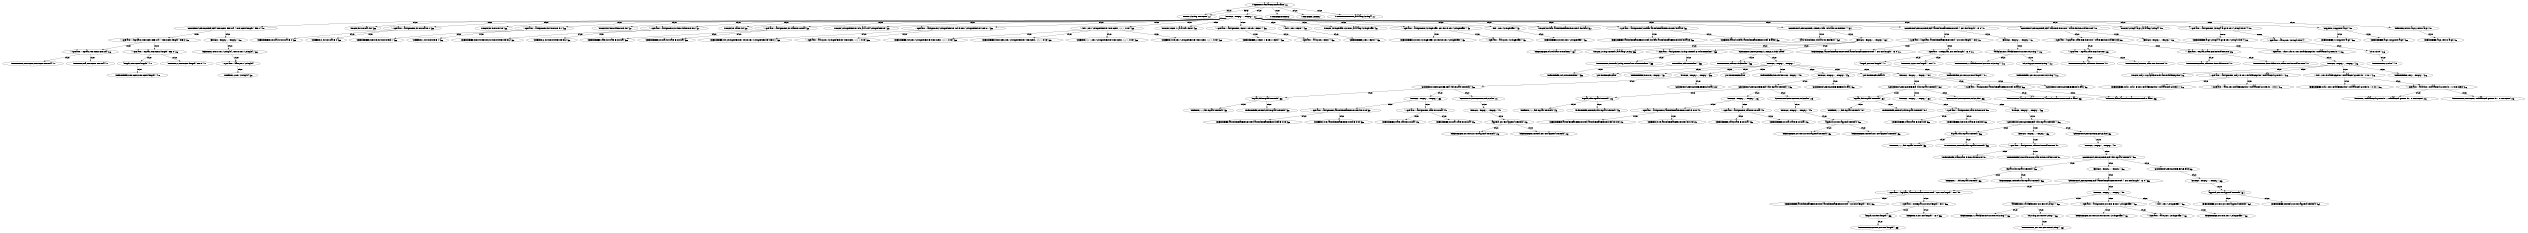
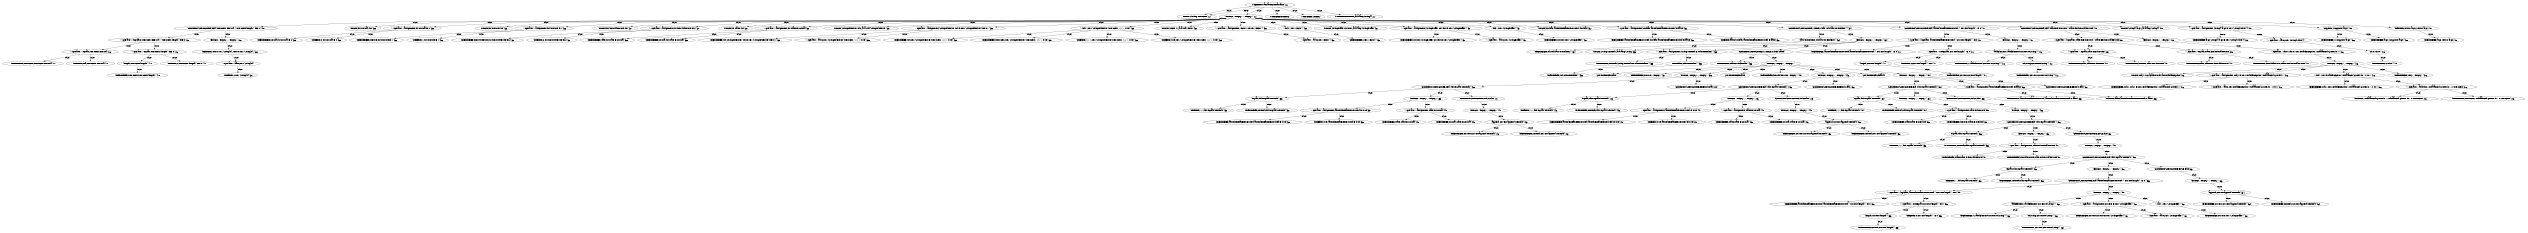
  digraph {
    n1 [label=<(METHOD,translateCommandline)<SUB>417</SUB>>]
    n2 [label=<(PARAM,String toProcess)<SUB>417</SUB>>]
    n3 [label=<(BLOCK,&lt;empty&gt;,&lt;empty&gt;)<SUB>417</SUB>>]
    n4 [label=<(MODIFIER,PUBLIC)>]
    n5 [label=<(MODIFIER,STATIC)>]
    n6 [label=<(METHOD_RETURN,java.lang.String[])<SUB>417</SUB>>]
    n7 [label=<(CONTROL_STRUCTURE,IF,if (toProcess == null || toProcess.length() == 0))<SUB>418</SUB>>]
    n8 [label=<(LOCAL,int normal: int)<SUB>425</SUB>>]
    n9 [label=<(&lt;operator&gt;.assignment,int normal = 0)<SUB>425</SUB>>]
    n10 [label=<(LOCAL,int inQuote: int)<SUB>426</SUB>>]
    n11 [label=<(&lt;operator&gt;.assignment,int inQuote = 1)<SUB>426</SUB>>]
    n12 [label=<(LOCAL,int inDoubleQuote: int)<SUB>427</SUB>>]
    n13 [label=<(&lt;operator&gt;.assignment,int inDoubleQuote = 2)<SUB>427</SUB>>]
    n14 [label=<(LOCAL,int state: int)<SUB>428</SUB>>]
    n15 [label=<(&lt;operator&gt;.assignment,int state = normal)<SUB>428</SUB>>]
    n16 [label=<(LOCAL,StringTokenizer tok: java.util.StringTokenizer)<SUB>429</SUB>>]
    n17 [label=<(&lt;operator&gt;.assignment,StringTokenizer tok = new StringTokenizer(toPro...)<SUB>429</SUB>>]
    n18 [label=<(&lt;init&gt;,new StringTokenizer(toProcess, &quot;\&quot;\' &quot;, true))<SUB>429</SUB>>]
    n19 [label=<(LOCAL,Vector v: java.util.Vector)<SUB>430</SUB>>]
    n20 [label=<(&lt;operator&gt;.assignment,Vector v = new Vector())<SUB>430</SUB>>]
    n21 [label=<(&lt;init&gt;,new Vector())<SUB>430</SUB>>]
    n22 [label=<(LOCAL,StringBuffer current: java.lang.StringBuffer)<SUB>431</SUB>>]
    n23 [label=<(&lt;operator&gt;.assignment,StringBuffer current = new StringBuffer())<SUB>431</SUB>>]
    n24 [label=<(&lt;init&gt;,new StringBuffer())<SUB>431</SUB>>]
    n25 [label=<(LOCAL,boolean lastTokenHasBeenQuoted: boolean)<SUB>432</SUB>>]
    n26 [label=<(&lt;operator&gt;.assignment,boolean lastTokenHasBeenQuoted = false)<SUB>432</SUB>>]
    n27 [label=<(CONTROL_STRUCTURE,WHILE,while (tok.hasMoreTokens()))<SUB>434</SUB>>]
    n28 [label=<(CONTROL_STRUCTURE,IF,if (lastTokenHasBeenQuoted || current.length() != 0))<SUB>471</SUB>>]
    n29 [label=<(CONTROL_STRUCTURE,IF,if (state == inQuote || state == inDoubleQuote))<SUB>475</SUB>>]
    n30 [label=<(LOCAL,String[] args: java.lang.String[])<SUB>479</SUB>>]
    n31 [label=<(&lt;operator&gt;.assignment,String[] args = new String[v.size()])<SUB>479</SUB>>]
    n32 [label=<(copyInto,v.copyInto(args))<SUB>480</SUB>>]
    n33 [label=<(RETURN,return args;,return args;)<SUB>481</SUB>>]
    n34 [label=<(&lt;operator&gt;.logicalOr,toProcess == null || toProcess.length() == 0)<SUB>418</SUB>>]
    n35 [label=<(BLOCK,&lt;empty&gt;,&lt;empty&gt;)<SUB>418</SUB>>]
    n36 [label=<(IDENTIFIER,normal,int normal = 0)<SUB>425</SUB>>]
    n37 [label=<(LITERAL,0,int normal = 0)<SUB>425</SUB>>]
    n38 [label=<(IDENTIFIER,inQuote,int inQuote = 1)<SUB>426</SUB>>]
    n39 [label=<(LITERAL,1,int inQuote = 1)<SUB>426</SUB>>]
    n40 [label=<(IDENTIFIER,inDoubleQuote,int inDoubleQuote = 2)<SUB>427</SUB>>]
    n41 [label=<(LITERAL,2,int inDoubleQuote = 2)<SUB>427</SUB>>]
    n42 [label=<(IDENTIFIER,state,int state = normal)<SUB>428</SUB>>]
    n43 [label=<(IDENTIFIER,normal,int state = normal)<SUB>428</SUB>>]
    n44 [label=<(IDENTIFIER,tok,StringTokenizer tok = new StringTokenizer(toPro...)<SUB>429</SUB>>]
    n45 [label=<(&lt;operator&gt;.alloc,new StringTokenizer(toProcess, &quot;\&quot;\' &quot;, true))<SUB>429</SUB>>]
    n46 [label=<(IDENTIFIER,tok,new StringTokenizer(toProcess, &quot;\&quot;\' &quot;, true))<SUB>429</SUB>>]
    n47 [label=<(IDENTIFIER,toProcess,new StringTokenizer(toProcess, &quot;\&quot;\' &quot;, true))<SUB>429</SUB>>]
    n48 [label=<(LITERAL,&quot;\&quot;\' &quot;,new StringTokenizer(toProcess, &quot;\&quot;\' &quot;, true))<SUB>429</SUB>>]
    n49 [label=<(LITERAL,true,new StringTokenizer(toProcess, &quot;\&quot;\' &quot;, true))<SUB>429</SUB>>]
-   n50 [label=<(IDENTIFIER,v,Vector v = new Vector())<SUB>430</SUB>>]
    n51 [label=<(&lt;operator&gt;.alloc,new Vector())<SUB>430</SUB>>]
    n52 [label=<(IDENTIFIER,v,new Vector())<SUB>430</SUB>>]
    n53 [label=<(IDENTIFIER,current,StringBuffer current = new StringBuffer())<SUB>431</SUB>>]
    n54 [label=<(&lt;operator&gt;.alloc,new StringBuffer())<SUB>431</SUB>>]
    n55 [label=<(IDENTIFIER,current,new StringBuffer())<SUB>431</SUB>>]
    n56 [label=<(IDENTIFIER,lastTokenHasBeenQuoted,boolean lastTokenHasBeenQuoted = false)<SUB>432</SUB>>]
    n57 [label=<(LITERAL,false,boolean lastTokenHasBeenQuoted = false)<SUB>432</SUB>>]
    n58 [label=<(hasMoreTokens,tok.hasMoreTokens())<SUB>434</SUB>>]
    n59 [label=<(BLOCK,&lt;empty&gt;,&lt;empty&gt;)<SUB>434</SUB>>]
    n60 [label=<(&lt;operator&gt;.logicalOr,lastTokenHasBeenQuoted || current.length() != 0)<SUB>471</SUB>>]
    n61 [label=<(BLOCK,&lt;empty&gt;,&lt;empty&gt;)<SUB>471</SUB>>]
    n62 [label=<(&lt;operator&gt;.logicalOr,state == inQuote || state == inDoubleQuote)<SUB>475</SUB>>]
    n63 [label=<(BLOCK,&lt;empty&gt;,&lt;empty&gt;)<SUB>475</SUB>>]
    n64 [label=<(IDENTIFIER,args,String[] args = new String[v.size()])<SUB>479</SUB>>]
    n65 [label=<(&lt;operator&gt;.alloc,new String[v.size()])>]
    n66 [label=<(IDENTIFIER,v,v.copyInto(args))<SUB>480</SUB>>]
    n67 [label=<(IDENTIFIER,args,v.copyInto(args))<SUB>480</SUB>>]
    n68 [label=<(IDENTIFIER,args,return args;)<SUB>481</SUB>>]
    n69 [label=<(&lt;operator&gt;.equals,toProcess == null)<SUB>418</SUB>>]
    n70 [label=<(&lt;operator&gt;.equals,toProcess.length() == 0)<SUB>418</SUB>>]
    n71 [label=<(RETURN,return new String[0];,return new String[0];)<SUB>420</SUB>>]
    n72 [label=<(IDENTIFIER,toProcess,toProcess == null)<SUB>418</SUB>>]
    n73 [label=<(LITERAL,null,toProcess == null)<SUB>418</SUB>>]
    n74 [label=<(length,toProcess.length())<SUB>418</SUB>>]
    n75 [label=<(LITERAL,0,toProcess.length() == 0)<SUB>418</SUB>>]
    n76 [label=<(IDENTIFIER,toProcess,toProcess.length())<SUB>418</SUB>>]
    n77 [label=<(&lt;operator&gt;.alloc,new String[0])>]
    n78 [label=<(LITERAL,0,new String[0])<SUB>420</SUB>>]
    n79 [label=<(IDENTIFIER,tok,tok.hasMoreTokens())<SUB>434</SUB>>]
    n80 [label=<(LOCAL,String nextTok: java.lang.String)<SUB>435</SUB>>]
    n81 [label=<(&lt;operator&gt;.assignment,String nextTok = tok.nextToken())<SUB>435</SUB>>]
    n82 [label=<(CONTROL_STRUCTURE,SWITCH,switch(state))>]
    n83 [label=<(IDENTIFIER,nextTok,String nextTok = tok.nextToken())<SUB>435</SUB>>]
    n84 [label=<(nextToken,tok.nextToken())<SUB>435</SUB>>]
    n85 [label=<(IDENTIFIER,state,switch(state))<SUB>436</SUB>>]
    n86 [label=<(BLOCK,&lt;empty&gt;,&lt;empty&gt;)>]
    n87 [label=<(IDENTIFIER,tok,tok.nextToken())<SUB>435</SUB>>]
    n88 [label=<(JUMP_TARGET,case)>]
    n89 [label=<(IDENTIFIER,inQuote,&lt;empty&gt;)<SUB>437</SUB>>]
    n90 [label=<(BLOCK,&lt;empty&gt;,&lt;empty&gt;)<SUB>438</SUB>>]
    n91 [label=<(JUMP_TARGET,case)>]
    n92 [label=<(IDENTIFIER,inDoubleQuote,&lt;empty&gt;)<SUB>445</SUB>>]
    n93 [label=<(BLOCK,&lt;empty&gt;,&lt;empty&gt;)<SUB>446</SUB>>]
    n94 [label=<(JUMP_TARGET,default)>]
    n95 [label=<(BLOCK,&lt;empty&gt;,&lt;empty&gt;)<SUB>454</SUB>>]
    n96 [label=<(CONTROL_STRUCTURE,IF,if (this.equals(nextTok)))<SUB>438</SUB>>]
    n97 [label=<(CONTROL_STRUCTURE,BREAK,break;)<SUB>444</SUB>>]
    n98 [label=<(CONTROL_STRUCTURE,IF,if (this.equals(nextTok)))<SUB>446</SUB>>]
    n99 [label=<(CONTROL_STRUCTURE,BREAK,break;)<SUB>452</SUB>>]
    n100 [label=<(CONTROL_STRUCTURE,IF,if (this.equals(nextTok)))<SUB>454</SUB>>]
    n101 [label=<(&lt;operator&gt;.assignment,lastTokenHasBeenQuoted = false)<SUB>466</SUB>>]
    n102 [label=<(CONTROL_STRUCTURE,BREAK,break;)<SUB>467</SUB>>]
    n103 [label=<(equals,this.equals(nextTok))<SUB>438</SUB>>]
    n104 [label=<(BLOCK,&lt;empty&gt;,&lt;empty&gt;)<SUB>438</SUB>>]
    n105 [label=<(CONTROL_STRUCTURE,ELSE,else)<SUB>441</SUB>>]
    n106 [label=<(LITERAL,&quot;\'&quot;,this.equals(nextTok))<SUB>438</SUB>>]
    n107 [label=<(IDENTIFIER,nextTok,this.equals(nextTok))<SUB>438</SUB>>]
    n108 [label=<(&lt;operator&gt;.assignment,lastTokenHasBeenQuoted = true)<SUB>439</SUB>>]
    n109 [label=<(&lt;operator&gt;.assignment,state = normal)<SUB>440</SUB>>]
    n110 [label=<(BLOCK,&lt;empty&gt;,&lt;empty&gt;)<SUB>441</SUB>>]
    n111 [label=<(IDENTIFIER,lastTokenHasBeenQuoted,lastTokenHasBeenQuoted = true)<SUB>439</SUB>>]
    n112 [label=<(LITERAL,true,lastTokenHasBeenQuoted = true)<SUB>439</SUB>>]
    n113 [label=<(IDENTIFIER,state,state = normal)<SUB>440</SUB>>]
    n114 [label=<(IDENTIFIER,normal,state = normal)<SUB>440</SUB>>]
    n115 [label=<(append,current.append(nextTok))<SUB>442</SUB>>]
    n116 [label=<(IDENTIFIER,current,current.append(nextTok))<SUB>442</SUB>>]
    n117 [label=<(IDENTIFIER,nextTok,current.append(nextTok))<SUB>442</SUB>>]
    n118 [label=<(equals,this.equals(nextTok))<SUB>446</SUB>>]
    n119 [label=<(BLOCK,&lt;empty&gt;,&lt;empty&gt;)<SUB>446</SUB>>]
    n120 [label=<(CONTROL_STRUCTURE,ELSE,else)<SUB>449</SUB>>]
    n121 [label=<(LITERAL,&quot;\&quot;&quot;,this.equals(nextTok))<SUB>446</SUB>>]
    n122 [label=<(IDENTIFIER,nextTok,this.equals(nextTok))<SUB>446</SUB>>]
    n123 [label=<(&lt;operator&gt;.assignment,lastTokenHasBeenQuoted = true)<SUB>447</SUB>>]
    n124 [label=<(&lt;operator&gt;.assignment,state = normal)<SUB>448</SUB>>]
    n125 [label=<(BLOCK,&lt;empty&gt;,&lt;empty&gt;)<SUB>449</SUB>>]
    n126 [label=<(IDENTIFIER,lastTokenHasBeenQuoted,lastTokenHasBeenQuoted = true)<SUB>447</SUB>>]
    n127 [label=<(LITERAL,true,lastTokenHasBeenQuoted = true)<SUB>447</SUB>>]
    n128 [label=<(IDENTIFIER,state,state = normal)<SUB>448</SUB>>]
    n129 [label=<(IDENTIFIER,normal,state = normal)<SUB>448</SUB>>]
    n130 [label=<(append,current.append(nextTok))<SUB>450</SUB>>]
    n131 [label=<(IDENTIFIER,current,current.append(nextTok))<SUB>450</SUB>>]
    n132 [label=<(IDENTIFIER,nextTok,current.append(nextTok))<SUB>450</SUB>>]
    n133 [label=<(equals,this.equals(nextTok))<SUB>454</SUB>>]
    n134 [label=<(BLOCK,&lt;empty&gt;,&lt;empty&gt;)<SUB>454</SUB>>]
    n135 [label=<(CONTROL_STRUCTURE,ELSE,else)<SUB>456</SUB>>]
    n136 [label=<(IDENTIFIER,lastTokenHasBeenQuoted,lastTokenHasBeenQuoted = false)<SUB>466</SUB>>]
    n137 [label=<(LITERAL,false,lastTokenHasBeenQuoted = false)<SUB>466</SUB>>]
    n138 [label=<(LITERAL,&quot;\'&quot;,this.equals(nextTok))<SUB>454</SUB>>]
    n139 [label=<(IDENTIFIER,nextTok,this.equals(nextTok))<SUB>454</SUB>>]
    n140 [label=<(&lt;operator&gt;.assignment,state = inQuote)<SUB>455</SUB>>]
    n141 [label=<(BLOCK,&lt;empty&gt;,&lt;empty&gt;)<SUB>456</SUB>>]
    n142 [label=<(IDENTIFIER,state,state = inQuote)<SUB>455</SUB>>]
    n143 [label=<(IDENTIFIER,inQuote,state = inQuote)<SUB>455</SUB>>]
    n144 [label=<(CONTROL_STRUCTURE,IF,if (this.equals(nextTok)))<SUB>456</SUB>>]
    n145 [label=<(equals,this.equals(nextTok))<SUB>456</SUB>>]
    n146 [label=<(BLOCK,&lt;empty&gt;,&lt;empty&gt;)<SUB>456</SUB>>]
    n147 [label=<(CONTROL_STRUCTURE,ELSE,else)<SUB>458</SUB>>]
    n148 [label=<(LITERAL,&quot;\&quot;&quot;,this.equals(nextTok))<SUB>456</SUB>>]
    n149 [label=<(IDENTIFIER,nextTok,this.equals(nextTok))<SUB>456</SUB>>]
    n150 [label=<(&lt;operator&gt;.assignment,state = inDoubleQuote)<SUB>457</SUB>>]
    n151 [label=<(BLOCK,&lt;empty&gt;,&lt;empty&gt;)<SUB>458</SUB>>]
    n152 [label=<(IDENTIFIER,state,state = inDoubleQuote)<SUB>457</SUB>>]
    n153 [label=<(IDENTIFIER,inDoubleQuote,state = inDoubleQuote)<SUB>457</SUB>>]
    n154 [label=<(CONTROL_STRUCTURE,IF,if (this.equals(nextTok)))<SUB>458</SUB>>]
    n155 [label=<(equals,this.equals(nextTok))<SUB>458</SUB>>]
    n156 [label=<(BLOCK,&lt;empty&gt;,&lt;empty&gt;)<SUB>458</SUB>>]
    n157 [label=<(CONTROL_STRUCTURE,ELSE,else)<SUB>463</SUB>>]
    n158 [label=<(LITERAL,&quot; &quot;,this.equals(nextTok))<SUB>458</SUB>>]
    n159 [label=<(IDENTIFIER,nextTok,this.equals(nextTok))<SUB>458</SUB>>]
    n160 [label=<(CONTROL_STRUCTURE,IF,if (lastTokenHasBeenQuoted || current.length() != 0))<SUB>459</SUB>>]
    n161 [label=<(BLOCK,&lt;empty&gt;,&lt;empty&gt;)<SUB>463</SUB>>]
    n162 [label=<(&lt;operator&gt;.logicalOr,lastTokenHasBeenQuoted || current.length() != 0)<SUB>459</SUB>>]
    n163 [label=<(BLOCK,&lt;empty&gt;,&lt;empty&gt;)<SUB>459</SUB>>]
    n164 [label=<(IDENTIFIER,lastTokenHasBeenQuoted,lastTokenHasBeenQuoted || current.length() != 0)<SUB>459</SUB>>]
    n165 [label=<(&lt;operator&gt;.notEquals,current.length() != 0)<SUB>459</SUB>>]
    n166 [label=<(addElement,v.addElement(current.toString()))<SUB>460</SUB>>]
    n167 [label=<(&lt;operator&gt;.assignment,current = new StringBuffer())<SUB>461</SUB>>]
    n168 [label=<(&lt;init&gt;,new StringBuffer())<SUB>461</SUB>>]
    n169 [label=<(length,current.length())<SUB>459</SUB>>]
    n170 [label=<(LITERAL,0,current.length() != 0)<SUB>459</SUB>>]
    n171 [label=<(IDENTIFIER,current,current.length())<SUB>459</SUB>>]
    n172 [label=<(IDENTIFIER,v,v.addElement(current.toString()))<SUB>460</SUB>>]
    n173 [label=<(toString,current.toString())<SUB>460</SUB>>]
    n174 [label=<(IDENTIFIER,current,current = new StringBuffer())<SUB>461</SUB>>]
    n175 [label=<(&lt;operator&gt;.alloc,new StringBuffer())<SUB>461</SUB>>]
    n176 [label=<(IDENTIFIER,current,new StringBuffer())<SUB>461</SUB>>]
    n177 [label=<(IDENTIFIER,current,current.toString())<SUB>460</SUB>>]
    n178 [label=<(append,current.append(nextTok))<SUB>464</SUB>>]
    n179 [label=<(IDENTIFIER,current,current.append(nextTok))<SUB>464</SUB>>]
    n180 [label=<(IDENTIFIER,nextTok,current.append(nextTok))<SUB>464</SUB>>]
    n181 [label=<(IDENTIFIER,lastTokenHasBeenQuoted,lastTokenHasBeenQuoted || current.length() != 0)<SUB>471</SUB>>]
    n182 [label=<(&lt;operator&gt;.notEquals,current.length() != 0)<SUB>471</SUB>>]
    n183 [label=<(addElement,v.addElement(current.toString()))<SUB>472</SUB>>]
    n184 [label=<(length,current.length())<SUB>471</SUB>>]
    n185 [label=<(LITERAL,0,current.length() != 0)<SUB>471</SUB>>]
    n186 [label=<(IDENTIFIER,current,current.length())<SUB>471</SUB>>]
    n187 [label=<(IDENTIFIER,v,v.addElement(current.toString()))<SUB>472</SUB>>]
    n188 [label=<(toString,current.toString())<SUB>472</SUB>>]
    n189 [label=<(IDENTIFIER,current,current.toString())<SUB>472</SUB>>]
    n190 [label=<(&lt;operator&gt;.equals,state == inQuote)<SUB>475</SUB>>]
    n191 [label=<(&lt;operator&gt;.equals,state == inDoubleQuote)<SUB>475</SUB>>]
    n192 [label=<(&lt;operator&gt;.throw,throw new BuildException(&quot;unbalanced quotes in ...)<SUB>476</SUB>>]
    n193 [label=<(IDENTIFIER,state,state == inQuote)<SUB>475</SUB>>]
    n194 [label=<(IDENTIFIER,inQuote,state == inQuote)<SUB>475</SUB>>]
    n195 [label=<(IDENTIFIER,state,state == inDoubleQuote)<SUB>475</SUB>>]
    n196 [label=<(IDENTIFIER,inDoubleQuote,state == inDoubleQuote)<SUB>475</SUB>>]
    n197 [label=<(BLOCK,&lt;empty&gt;,&lt;empty&gt;)<SUB>476</SUB>>]
    n198 [label=<(LOCAL,$obj1: org.apache.tools.ant.BuildException)<SUB>476</SUB>>]
    n199 [label=<(&lt;operator&gt;.assignment,$obj1 = new BuildException(&quot;unbalanced quotes i...)<SUB>476</SUB>>]
    n200 [label=<(&lt;init&gt;,new BuildException(&quot;unbalanced quotes in &quot; + to...)<SUB>476</SUB>>]
    n201 [label=<(IDENTIFIER,$obj1,&lt;empty&gt;)<SUB>476</SUB>>]
    n202 [label=<(IDENTIFIER,$obj1,$obj1 = new BuildException(&quot;unbalanced quotes i...)<SUB>476</SUB>>]
    n203 [label=<(&lt;operator&gt;.alloc,new BuildException(&quot;unbalanced quotes in &quot; + to...)<SUB>476</SUB>>]
    n204 [label=<(IDENTIFIER,$obj1,new BuildException(&quot;unbalanced quotes in &quot; + to...)<SUB>476</SUB>>]
    n205 [label=<(&lt;operator&gt;.addition,&quot;unbalanced quotes in &quot; + toProcess)<SUB>476</SUB>>]
    n206 [label=<(LITERAL,&quot;unbalanced quotes in &quot;,&quot;unbalanced quotes in &quot; + toProcess)<SUB>476</SUB>>]
    n207 [label=<(IDENTIFIER,toProcess,&quot;unbalanced quotes in &quot; + toProcess)<SUB>476</SUB>>]
    n208 [label=<(size,v.size())<SUB>479</SUB>>]
    n209 [label=<(IDENTIFIER,v,v.size())<SUB>479</SUB>>]
    n1 -> n2 [label="AST: "]
    n1 -> n2 [label="DDG: "]
    n1 -> n3 [label="AST: "]
    n1 -> n4 [label="AST: "]
    n1 -> n5 [label="AST: "]
    n1 -> n6 [label="AST: "]
    n3 -> n7 [label="AST: "]
    n3 -> n8 [label="AST: "]
    n3 -> n9 [label="AST: "]
    n3 -> n10 [label="AST: "]
    n3 -> n11 [label="AST: "]
    n3 -> n12 [label="AST: "]
    n3 -> n13 [label="AST: "]
    n3 -> n14 [label="AST: "]
    n3 -> n15 [label="AST: "]
    n3 -> n16 [label="AST: "]
    n3 -> n17 [label="AST: "]
    n3 -> n18 [label="AST: "]
    n3 -> n19 [label="AST: "]
    n3 -> n20 [label="AST: "]
    n3 -> n21 [label="AST: "]
    n3 -> n22 [label="AST: "]
    n3 -> n23 [label="AST: "]
    n3 -> n24 [label="AST: "]
    n3 -> n25 [label="AST: "]
    n3 -> n26 [label="AST: "]
    n3 -> n27 [label="AST: "]
    n3 -> n28 [label="AST: "]
    n3 -> n29 [label="AST: "]
    n3 -> n30 [label="AST: "]
    n3 -> n31 [label="AST: "]
    n3 -> n32 [label="AST: "]
    n3 -> n33 [label="AST: "]
    n7 -> n34 [label="AST: "]
    n7 -> n35 [label="AST: "]
    n9 -> n36 [label="AST: "]
    n9 -> n37 [label="AST: "]
    n11 -> n38 [label="AST: "]
    n11 -> n39 [label="AST: "]
    n13 -> n40 [label="AST: "]
    n13 -> n41 [label="AST: "]
    n15 -> n42 [label="AST: "]
    n15 -> n43 [label="AST: "]
    n17 -> n44 [label="AST: "]
    n17 -> n45 [label="AST: "]
    n18 -> n46 [label="AST: "]
    n18 -> n47 [label="AST: "]
    n18 -> n48 [label="AST: "]
    n18 -> n49 [label="AST: "]
-   n20 -> n50 [label="AST: "]
    n20 -> n51 [label="AST: "]
    n21 -> n52 [label="AST: "]
    n23 -> n53 [label="AST: "]
    n23 -> n54 [label="AST: "]
    n24 -> n55 [label="AST: "]
    n26 -> n56 [label="AST: "]
    n26 -> n57 [label="AST: "]
    n27 -> n58 [label="AST: "]
    n27 -> n59 [label="AST: "]
    n28 -> n60 [label="AST: "]
    n28 -> n61 [label="AST: "]
    n29 -> n62 [label="AST: "]
    n29 -> n63 [label="AST: "]
    n31 -> n64 [label="DDG: "]
    n31 -> n65 [label="DDG: "]
    n32 -> n66 [label="AST: "]
    n32 -> n67 [label="AST: "]
    n33 -> n68 [label="AST: "]
    n34 -> n69 [label="AST: "]
    n34 -> n70 [label="AST: "]
    n35 -> n71 [label="AST: "]
    n58 -> n79 [label="AST: "]
    n59 -> n80 [label="AST: "]
    n59 -> n81 [label="AST: "]
    n59 -> n82 [label="AST: "]
    n60 -> n181 [label="AST: "]
    n60 -> n182 [label="AST: "]
    n61 -> n183 [label="AST: "]
    n62 -> n190 [label="AST: "]
    n62 -> n191 [label="AST: "]
    n63 -> n192 [label="AST: "]
    n65 -> n208 [label="AST: "]
    n69 -> n72 [label="AST: "]
    n69 -> n73 [label="AST: "]
    n70 -> n74 [label="AST: "]
    n70 -> n75 [label="AST: "]
    n71 -> n77 [label="AST: "]
    n74 -> n76 [label="AST: "]
    n77 -> n78 [label="AST: "]
    n81 -> n83 [label="AST: "]
    n81 -> n84 [label="AST: "]
    n82 -> n85 [label="AST: "]
    n82 -> n86 [label="AST: "]
    n84 -> n87 [label="AST: "]
    n86 -> n88 [label="AST: "]
    n86 -> n89 [label="AST: "]
    n86 -> n90 [label="AST: "]
    n86 -> n91 [label="AST: "]
    n86 -> n92 [label="AST: "]
    n86 -> n93 [label="AST: "]
    n86 -> n94 [label="AST: "]
    n86 -> n95 [label="AST: "]
    n90 -> n96 [label="AST: "]
    n90 -> n97 [label="AST: "]
    n93 -> n98 [label="AST: "]
    n93 -> n99 [label="AST: "]
    n95 -> n100 [label="AST: "]
    n95 -> n101 [label="AST: "]
    n95 -> n102 [label="AST: "]
    n96 -> n103 [label="AST: "]
    n96 -> n104 [label="AST: "]
    n96 -> n105 [label="AST: "]
    n98 -> n118 [label="AST: "]
    n98 -> n119 [label="AST: "]
    n98 -> n120 [label="AST: "]
    n100 -> n133 [label="AST: "]
    n100 -> n134 [label="AST: "]
    n100 -> n135 [label="AST: "]
    n101 -> n136 [label="AST: "]
    n101 -> n137 [label="AST: "]
    n103 -> n106 [label="AST: "]
    n103 -> n107 [label="AST: "]
    n104 -> n108 [label="AST: "]
    n104 -> n109 [label="AST: "]
    n105 -> n110 [label="AST: "]
    n108 -> n111 [label="AST: "]
    n108 -> n112 [label="AST: "]
    n109 -> n113 [label="AST: "]
    n109 -> n114 [label="AST: "]
    n110 -> n115 [label="AST: "]
    n115 -> n116 [label="AST: "]
    n115 -> n117 [label="AST: "]
    n118 -> n121 [label="AST: "]
    n118 -> n122 [label="AST: "]
    n119 -> n123 [label="AST: "]
    n119 -> n124 [label="AST: "]
    n120 -> n125 [label="AST: "]
    n123 -> n126 [label="AST: "]
    n123 -> n127 [label="AST: "]
    n124 -> n128 [label="AST: "]
    n124 -> n129 [label="AST: "]
    n125 -> n130 [label="AST: "]
    n130 -> n131 [label="AST: "]
    n130 -> n132 [label="AST: "]
    n133 -> n138 [label="AST: "]
    n133 -> n139 [label="AST: "]
    n134 -> n140 [label="AST: "]
    n135 -> n141 [label="AST: "]
    n140 -> n142 [label="AST: "]
    n140 -> n143 [label="AST: "]
    n141 -> n144 [label="AST: "]
    n144 -> n145 [label="AST: "]
    n144 -> n146 [label="AST: "]
    n144 -> n147 [label="AST: "]
    n145 -> n148 [label="AST: "]
    n145 -> n149 [label="AST: "]
    n146 -> n150 [label="AST: "]
    n147 -> n151 [label="AST: "]
    n150 -> n152 [label="AST: "]
    n150 -> n153 [label="AST: "]
    n151 -> n154 [label="AST: "]
    n154 -> n155 [label="AST: "]
    n154 -> n156 [label="AST: "]
    n154 -> n157 [label="AST: "]
    n155 -> n158 [label="AST: "]
    n155 -> n159 [label="AST: "]
    n156 -> n160 [label="AST: "]
    n157 -> n161 [label="AST: "]
    n160 -> n162 [label="AST: "]
    n160 -> n163 [label="AST: "]
    n161 -> n178 [label="AST: "]
    n162 -> n164 [label="AST: "]
    n162 -> n165 [label="AST: "]
    n163 -> n166 [label="AST: "]
    n163 -> n167 [label="AST: "]
    n163 -> n168 [label="AST: "]
    n165 -> n169 [label="AST: "]
    n165 -> n170 [label="AST: "]
    n166 -> n172 [label="AST: "]
    n166 -> n173 [label="AST: "]
    n167 -> n174 [label="AST: "]
    n167 -> n175 [label="AST: "]
    n168 -> n176 [label="AST: "]
    n169 -> n171 [label="AST: "]
    n173 -> n177 [label="AST: "]
    n178 -> n179 [label="AST: "]
    n178 -> n180 [label="AST: "]
    n182 -> n184 [label="AST: "]
    n182 -> n185 [label="AST: "]
    n183 -> n187 [label="AST: "]
    n183 -> n188 [label="AST: "]
    n184 -> n186 [label="AST: "]
    n188 -> n189 [label="AST: "]
    n190 -> n193 [label="AST: "]
    n190 -> n194 [label="AST: "]
    n191 -> n195 [label="AST: "]
    n191 -> n196 [label="AST: "]
    n192 -> n197 [label="AST: "]
    n197 -> n198 [label="AST: "]
    n197 -> n199 [label="AST: "]
    n197 -> n200 [label="AST: "]
    n197 -> n201 [label="AST: "]
    n199 -> n202 [label="AST: "]
    n199 -> n203 [label="AST: "]
    n200 -> n204 [label="AST: "]
    n200 -> n205 [label="AST: "]
    n205 -> n206 [label="AST: "]
    n205 -> n207 [label="AST: "]
    n208 -> n209 [label="AST: "]
  }
